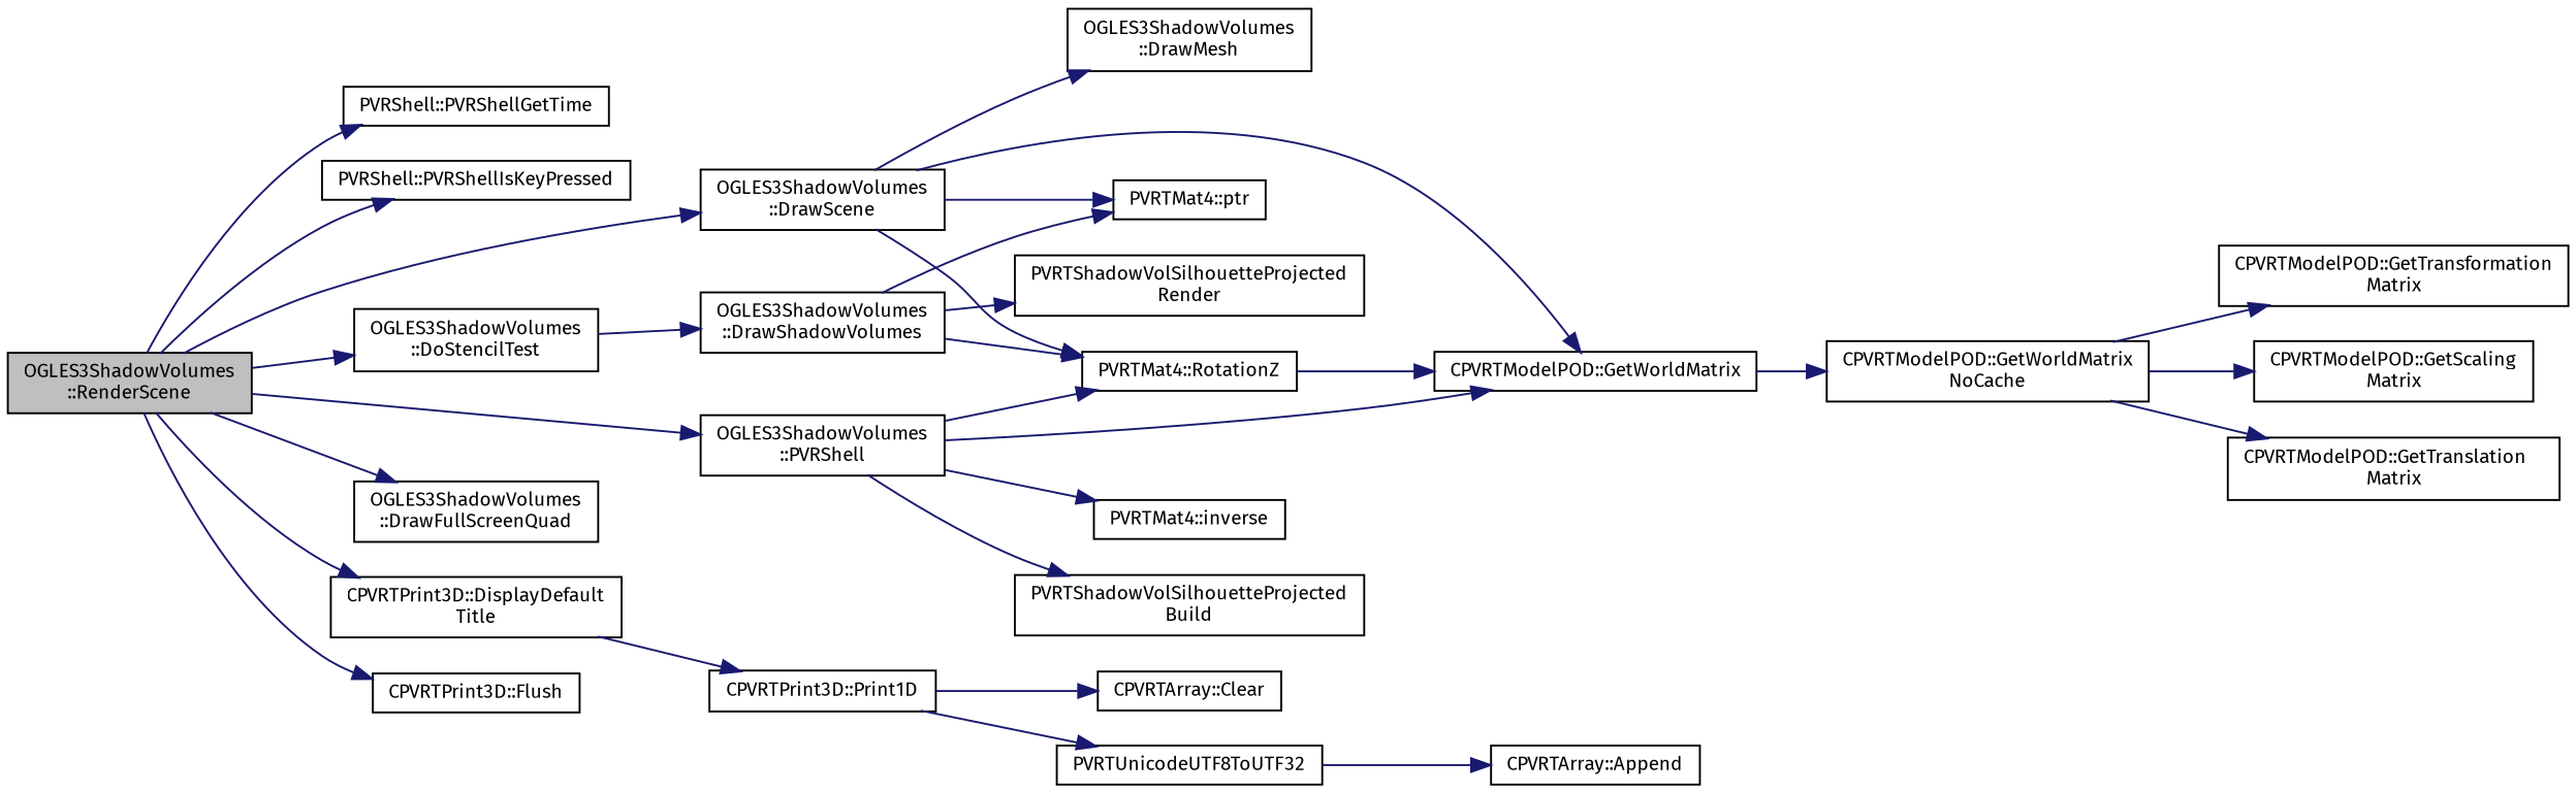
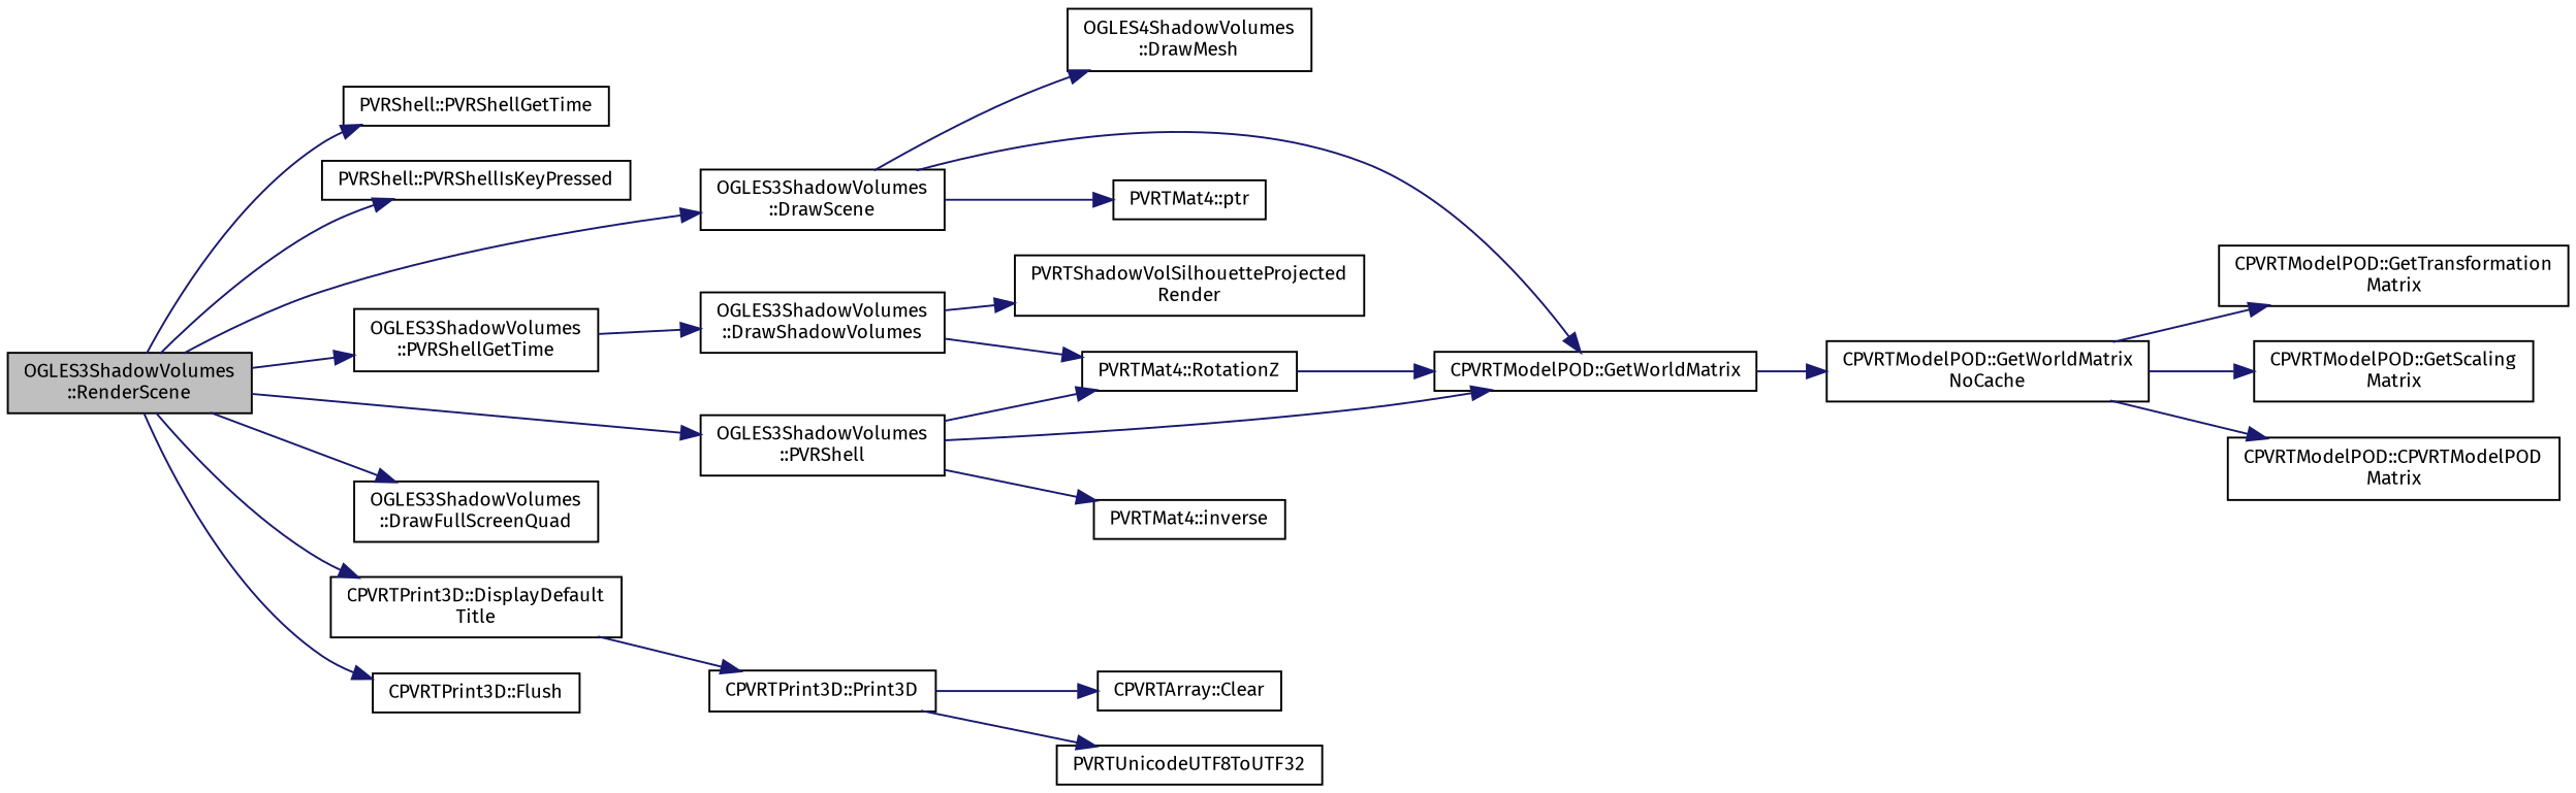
  digraph {
    fontname="Fira Sans"
    rankdir=LR
    node [color=black fillcolor=white fontname="Fira Sans" fontsize=10 shape=record style=filled]
    edge [color=midnightblue fontname="Fira Sans" fontsize=10 labelfontname=Helvetica labelfontsize=10 style=solid]
    n1 [fillcolor=grey75 fontcolor=black height=0.2 label="OGLES3ShadowVolumes\l::RenderScene" width=0.4]
    n2 [height=0.2 label="PVRShell::PVRShellGetTime" width=0.4]
    n3 [height=0.2 label="PVRShell::PVRShellIsKeyPressed" width=0.4]
    n4 [height=0.2 label="OGLES3ShadowVolumes\l::PVRShell" width=0.4]
    n5 [height=0.2 label="OGLES3ShadowVolumes\l::DrawScene" width=0.4]
-   n6 [height=0.2 label="OGLES3ShadowVolumes\l::DoStencilTest" width=0.4]
+   n6 [height=0.2 label="OGLES3ShadowVolumes\l::PVRShellGetTime" width=0.4]
    n7 [height=0.2 label="OGLES3ShadowVolumes\l::DrawFullScreenQuad" width=0.4]
    n8 [height=0.2 label="CPVRTPrint3D::DisplayDefault\lTitle" width=0.4]
    n9 [height=0.2 label="CPVRTPrint3D::Flush" width=0.4]
    n10 [height=0.2 label="PVRTMat4::RotationZ" width=0.4]
    n11 [height=0.2 label="CPVRTModelPOD::GetWorldMatrix" width=0.4]
    n12 [height=0.2 label="PVRTMat4::inverse" width=0.4]
-   n13 [height=0.2 label="PVRTShadowVolSilhouetteProjected\lBuild" width=0.4]
    n14 [height=0.2 label="PVRTMat4::ptr" width=0.4]
-   n15 [height=0.2 label="OGLES3ShadowVolumes\l::DrawMesh" width=0.4]
+   n15 [height=0.2 label="OGLES4ShadowVolumes\l::DrawMesh" width=0.4]
    n16 [height=0.2 label="OGLES3ShadowVolumes\l::DrawShadowVolumes" width=0.4]
-   n17 [height=0.2 label="CPVRTPrint3D::Print1D" width=0.4]
+   n17 [height=0.2 label="CPVRTPrint3D::Print3D" width=0.4]
    n18 [height=0.2 label="CPVRTModelPOD::GetWorldMatrix\lNoCache" width=0.4]
    n19 [height=0.2 label="CPVRTModelPOD::GetTransformation\lMatrix" width=0.4]
    n20 [height=0.2 label="CPVRTModelPOD::GetScaling\lMatrix" width=0.4]
-   n21 [height=0.2 label="CPVRTModelPOD::GetTranslation\lMatrix" width=0.4]
+   n21 [height=0.2 label="CPVRTModelPOD::CPVRTModelPOD\lMatrix" width=0.4]
    n22 [height=0.2 label="PVRTShadowVolSilhouetteProjected\lRender" width=0.4]
    n23 [height=0.2 label="CPVRTArray::Clear" width=0.4]
    n24 [height=0.2 label=PVRTUnicodeUTF8ToUTF32 width=0.4]
-   n25 [height=0.2 label="CPVRTArray::Append" width=0.4]
    n1 -> n2
    n1 -> n3
    n1 -> n4
    n1 -> n5
    n1 -> n6
    n1 -> n7
    n1 -> n8
    n1 -> n9
    n4 -> n10
    n4 -> n11
    n4 -> n12
-   n4 -> n13
-   n5 -> n10
    n5 -> n11
    n5 -> n14
    n5 -> n15
    n6 -> n16
    n8 -> n17
    n10 -> n11
    n11 -> n18
    n16 -> n10
-   n16 -> n14
    n16 -> n22
    n17 -> n23
    n17 -> n24
    n18 -> n19
    n18 -> n20
    n18 -> n21
-   n24 -> n25
  }
